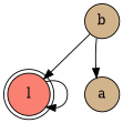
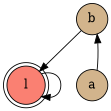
  digraph {
    node [color=black fillcolor=tan shape=circle style=filled]
    l [fillcolor=salmon shape=doublecircle]
    b
    a
    l -> l
    b -> l
-   b -> a
+   a -> b
  }
